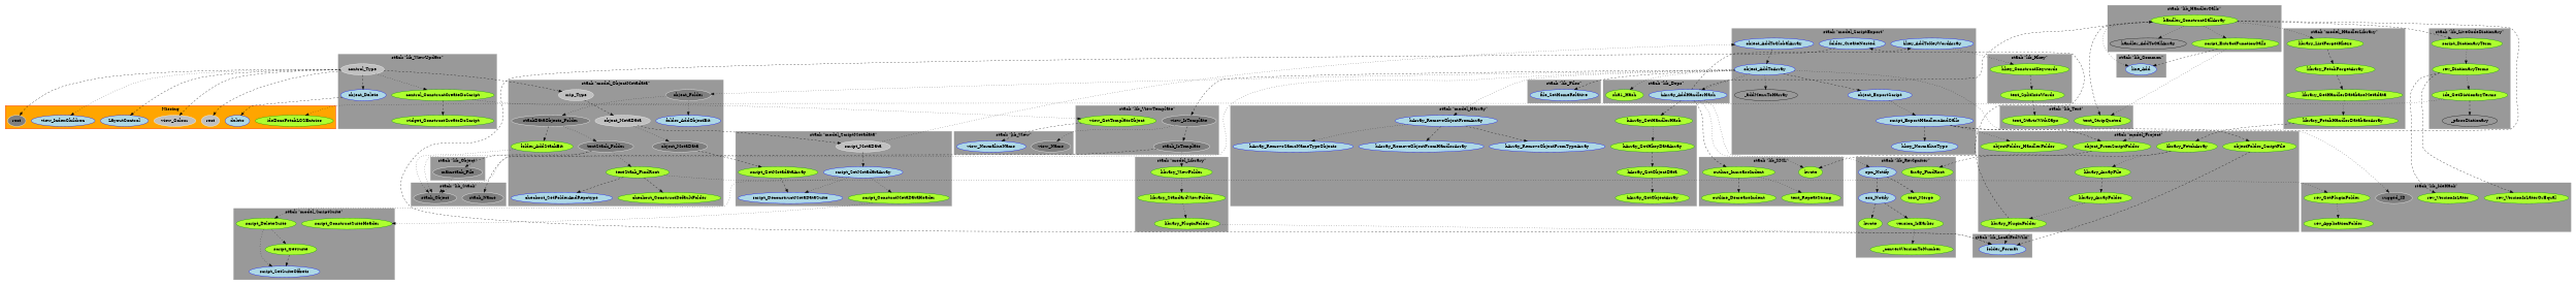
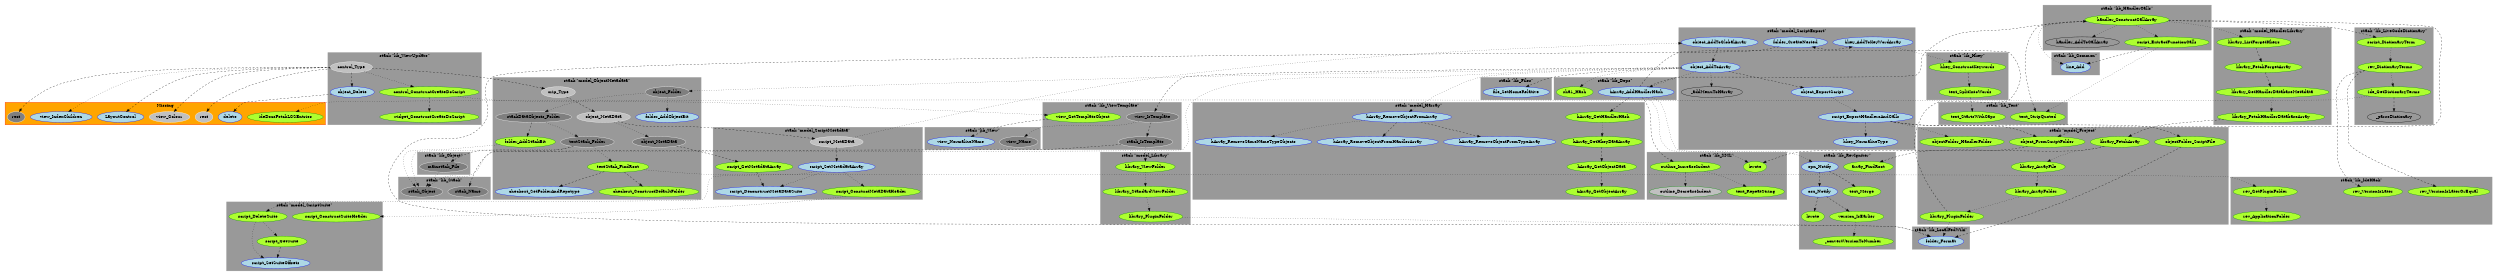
  digraph {
    clusterrank=true
    fontname="DejaVu Serif"
    node [color=Green4 fillcolor=GreenYellow fontname="DejaVu Serif" style=filled]
    edge [fontname="DejaVu Serif" style=dashed]
    n1 [color=white fillcolor=grey label=control_Type]
    n2 [color=white fillcolor=grey label=urip_Type]
    n3 [color=white fillcolor=grey label=script_MetaData]
    n4 [color=white fillcolor=grey label=view_Colour]
    n5 [color=white fillcolor=grey label=rect]
    n6 [color=white fillcolor=grey label=object_MetaData]
    n7 [label=_parseDictionary color="" fillcolor="" style=""]
    n8 [label=handler_AddToCallArray color="" fillcolor="" style=""]
    n9 [label=_addMenuToHarray color="" fillcolor="" style=""]
-   n10 [color=white fillcolor=grey50 label=rugged_ID]
    n11 [color=white fillcolor=grey50 label=rect]
    n12 [color=white fillcolor=grey50 label=stack_IsTemplate]
    n13 [color=white fillcolor=grey50 label=stack_Object]
    n14 [color=white fillcolor=grey50 label=view_Name]
    n15 [color=white fillcolor=grey50 label=stackDataObjects_Folder]
    n16 [color=white fillcolor=grey50 label=mainstack_File]
    n17 [color=white fillcolor=grey50 label=textStack_Folder]
    n18 [color=white fillcolor=grey50 label=view_IsTemplate]
    n19 [color=white fillcolor=grey50 label=object_MetaData]
    n20 [color=white fillcolor=grey50 label=stack_Name]
    n21 [color=white fillcolor=grey50 label=object_Folder]
    n22 [color=Blue fillcolor=LightBlue label=line_Add]
    n23 [color=Blue fillcolor=LightBlue label=view_IndexChildren]
    n24 [color=Blue fillcolor=LightBlue label=script_SetSuiteOffsets]
    n25 [color=Blue fillcolor=LightBlue label=script_SetMetadataArray]
    n26 [color=Blue fillcolor=LightBlue label=hkey_NormalizeType]
    n27 [color=Blue fillcolor=LightBlue label=hArray_RemoveObjectFromHandlerArray]
    n28 [color=Blue fillcolor=LightBlue label=view_NormalizeName]
    n29 [color=Blue fillcolor=LightBlue label=object_AddToArray]
    n30 [color=Blue fillcolor=LightBlue label=script_ExportHandlersAndCalls]
    n31 [color=Blue fillcolor=LightBlue label=object_ExportScript]
    n32 [color=Blue fillcolor=LightBlue label=hArray_AddHandlerHash]
    n33 [color=Blue fillcolor=LightBlue label=script_DeconstructMetaDataSuite]
    n34 [color=Blue fillcolor=LightBlue label=folder_CreateNested]
    n35 [color=Blue fillcolor=LightBlue label=folder_AddObjectBit]
    n36 [color=Blue fillcolor=LightBlue label=hArray_RemoveObjectFromTypeArray]
    n37 [color=Blue fillcolor=LightBlue label=object_AddToGlobalArray]
    n38 [color=Blue fillcolor=LightBlue label=hArray_RemoveObjectFromArray]
    n39 [color=Blue fillcolor=LightBlue label=LayoutControl]
    n40 [color=Blue fillcolor=LightBlue label=hArray_RemoveSameNameTypeObjects]
    n41 [color=Blue fillcolor=LightBlue label=file_SetHomeRelative]
    n42 [color=Blue fillcolor=LightBlue label=object_Delete]
    n43 [color=Blue fillcolor=LightBlue label=checkout_SetFolderAndRepotype]
    n44 [color=Blue fillcolor=LightBlue label=osx_Notify]
    n45 [color=Blue fillcolor=LightBlue label=delete]
    n46 [color=Blue fillcolor=LightBlue label=hkey_AddToKeyWordArray]
    n47 [color=Blue fillcolor=LightBlue label=opn_Notify]
    n48 [color=Blue fillcolor=LightBlue label=folder_Format]
    n49 [label=script_DictionaryTerm]
    n50 [label=folder_AddStackBit]
    n51 [label=rev_VersionIsLaterOrEqual]
    n52 [label=kwote]
    n53 [label=outline_IncreaseIndent]
    n54 [label=library_FetchArray]
    n55 [label=ide_GetDictionaryTerms]
    n56 [label=kwote]
    n57 [label=library_FetchForgetArray]
    n58 [label=script_ConstructSuiteHeader]
    n59 [label=rev_VersionIsLater]
    n60 [label=library_ViewFolder]
    n61 [label=objectFolder_HandlerFolder]
    n62 [label=library_ArrayFile]
    n63 [label=handler_ConstructCallArray]
    n64 [label=rev_GetPluginFolder]
    n65 [label=sha1_Hash]
    n66 [label=script_ExtractFunctionCalls]
    n67 [label=checkout_ConstructDefaultFolder]
    n68 [label=library_PluginFolder]
-   n69 [label=outline_DecreaseIndent]
+   n69 [fillcolor=grey label=outline_DecreaseIndent]
    n70 [label=_convertVersionToNumber]
    n71 [label=array_FindRoot]
    n72 [label=object_FromScriptFolder]
    n73 [label=library_FetchHandlerDatabaseArray]
    n74 [label=script_GetMetadataArray]
    n75 [label=ideDocsFetchLCSEntries]
    n76 [label=text_SplitIntoWords]
    n77 [label=rev_DictionaryTerms]
    n78 [label=rev_ApplicationFolder]
    n79 [label=control_ConstructCreateDoScript]
    n80 [label=library_ArrayFolder]
    n81 [label=library_StandardViewFolder]
    n82 [label=text_RepeatString]
    n83 [label=text_Merge]
    n84 [label=script_DeleteSuite]
    n85 [label=hArray_GetObjectArray]
    n86 [label=text_StartsWithCaps]
    n87 [label=library_PluginFolder]
    n88 [label=script_GetSuite]
    n89 [label=script_ConstuctMetaDataHeader]
    n90 [label=hArray_GetObjectData]
    n91 [label=hkey_ConstructKeywords]
    n92 [label=hArray_GetHandlerHash]
    n93 [label=library_ListForgetHkeys]
    n94 [label=text_StripQuoted]
    n95 [label=version_IsEarlier]
    n96 [label=library_GetHandlerDatabaseMetadata]
    n97 [label=view_GetTemplateObject]
    n98 [label=hArray_GetHkeyDataArray]
    n99 [label=widget_ConstructCreateDoScript]
    n100 [label=textStack_FindRoot]
    n101 [label=objectFolder_ScriptFile]
    subgraph sub_1 {
      n1
      n2
      n3
      n4
      n5
      n6
    }
    subgraph sub_2 {
      n7
      n8
      n9
    }
    subgraph sub_3 {
-     n10
      n11
      n12
      n13
      n14
      n15
      n16
      n17
      n18
      n19
      n20
      n21
    }
    subgraph sub_4 {
      n22
      n23
      n24
      n25
      n26
      n27
      n28
      n29
      n30
      n31
      n32
      n33
      n34
      n35
      n36
      n37
      n38
      n39
      n40
      n41
      n42
      n43
      n44
      n45
      n46
      n47
      n48
    }
    subgraph sub_5 {
      n49
      n50
      n51
      n52
      n53
      n54
      n55
      n56
      n57
      n58
      n59
      n60
      n61
      n62
      n63
      n64
      n65
      n66
      n67
      n68
      n69
      n70
      n71
      n72
      n73
      n74
      n75
      n76
      n77
      n78
      n79
      n80
      n81
      n82
      n83
      n84
      n85
      n86
      n87
      n88
      n89
      n90
      n91
      n92
      n93
      n94
      n95
      n96
      n97
      n98
      n99
      n100
      n101
    }
    subgraph cluster_6 {
      color=red
      fillcolor=orange
      label=Missing
      style=filled
      n4
      n5
      n11
      n23
      n39
      n45
      n75
    }
    subgraph cluster_7 {
      color=grey60
      fillcolor=grey60
      label="stack \"lib_Common\""
      style=filled
      n22
    }
    subgraph cluster_8 {
      color=grey60
      fillcolor=grey60
      label="stack \"lib_Deps\""
      style=filled
      n32
      n65
    }
    subgraph cluster_9 {
      color=grey60
      fillcolor=grey60
      label="stack \"lib_Files\""
      style=filled
      n41
    }
    subgraph cluster_10 {
      color=grey60
      fillcolor=grey60
      label="stack \"lib_HandlerCalls\""
      style=filled
      n8
      n63
      n66
    }
    subgraph cluster_11 {
      color=grey60
      fillcolor=grey60
      label="stack \"lib_Hkey\""
      style=filled
      n76
      n91
    }
    subgraph cluster_12 {
      color=grey60
      fillcolor=grey60
      label="stack \"lib_IdeHack\""
      style=filled
-     n10
      n51
      n59
      n64
      n78
    }
    subgraph cluster_13 {
      color=grey60
      fillcolor=grey60
      label="stack \"lib_LiveCodeDictionary\""
      style=filled
      n7
      n49
      n55
      n77
    }
    subgraph cluster_14 {
      color=grey60
      fillcolor=grey60
      label="stack \"lib_LocalFedWiki\""
      style=filled
      n48
    }
    subgraph cluster_15 {
      color=grey60
      fillcolor=grey60
      label="stack \"lib_Object\""
      style=filled
      n16
    }
    subgraph cluster_16 {
      color=grey60
      fillcolor=grey60
      label="stack \"lib_RevIgniter\""
      style=filled
      n44
      n47
      n56
      n70
      n71
      n83
      n95
    }
    subgraph cluster_17 {
      color=grey60
      fillcolor=grey60
      label="stack \"lib_Stack\""
      style=filled
      n13
      n20
    }
    subgraph cluster_18 {
      color=grey60
      fillcolor=grey60
      label="stack \"lib_Text\""
      style=filled
      n86
      n94
    }
    subgraph cluster_19 {
      color=grey60
      fillcolor=grey60
      label="stack \"lib_View\""
      style=filled
      n14
      n28
    }
    subgraph cluster_20 {
      color=grey60
      fillcolor=grey60
      label="stack \"lib_ViewTemplate\""
      style=filled
      n12
      n18
      n97
    }
    subgraph cluster_21 {
      color=grey60
      fillcolor=grey60
      label="stack \"lib_ViewUpdate\""
      style=filled
      n1
      n42
      n79
      n99
    }
    subgraph cluster_22 {
      color=grey60
      fillcolor=grey60
      label="stack \"lib_XML\""
      style=filled
      n52
      n53
      n69
      n82
    }
    subgraph cluster_23 {
      color=grey60
      fillcolor=grey60
      label="stack \"model_HandlerLibrary\""
      style=filled
      n57
      n73
      n93
      n96
    }
    subgraph cluster_24 {
      color=grey60
      fillcolor=grey60
      label="stack \"model_Harray\""
      style=filled
      n27
      n36
      n38
      n40
      n85
      n90
      n92
      n98
    }
    subgraph cluster_25 {
      color=grey60
      fillcolor=grey60
      label="stack \"model_Library\""
      style=filled
      n60
      n81
      n87
    }
    subgraph cluster_26 {
      color=grey60
      fillcolor=grey60
      label="stack \"model_ObjectMetadata\""
      style=filled
      n2
      n6
      n15
      n17
      n19
      n21
      n35
      n43
      n50
      n67
      n100
    }
    subgraph cluster_27 {
      color=grey60
      fillcolor=grey60
      label="stack \"model_Project\""
      style=filled
      n54
      n61
      n62
      n68
      n72
      n80
      n101
    }
    subgraph cluster_28 {
      color=grey60
      fillcolor=grey60
      label="stack \"model_ScriptExport\""
      style=filled
      n9
      n26
      n29
      n30
      n31
      n34
      n37
      n46
    }
    subgraph cluster_29 {
      color=grey60
      fillcolor=grey60
      label="stack \"model_ScriptMetadata\""
      style=filled
      n3
      n25
      n33
      n74
      n89
    }
    subgraph cluster_30 {
      color=grey60
      fillcolor=grey60
      label="stack \"model_ScriptSuite\""
      style=filled
      n24
      n58
      n84
      n88
    }
    n1 -> n2
    n1 -> n4
    n1 -> n5
    n1 -> n11
    n1 -> n23 [style=dotted]
    n1 -> n39
    n1 -> n42
    n1 -> n79 [style=dotted]
    n2 -> n6
    n3 -> n25
    n3 -> n37 [style=dotted]
    n6 -> n3
    n6 -> n19 [style=dotted]
    n12 -> n20
    n12 -> n60 [style=dotted]
    n15 -> n17 [style=dotted]
    n15 -> n50
    n16 -> n13 [style=dotted]
    n17 -> n13 [style=dotted]
    n17 -> n16
    n17 -> n100 [style=dotted]
    n18 -> n12
    n18 -> n14 [style=dotted]
    n19 -> n74
    n21 -> n15 [style=dotted]
    n21 -> n35 [style=dotted]
    n25 -> n33 [style=dotted]
    n25 -> n84 [style=dotted]
    n25 -> n89 [style=dotted]
    n29 -> n9 [style=dotted]
-   n29 -> n10 [style=dotted]
    n29 -> n13 [style=dotted]
    n29 -> n18
    n29 -> n21 [style=dotted]
    n29 -> n31
    n29 -> n32 [style=dotted]
    n29 -> n38 [style=dotted]
    n29 -> n41
    n29 -> n65 [style=dotted]
    n30 -> n26
    n30 -> n61 [style=dotted]
    n30 -> n72
    n30 -> n101
    n31 -> n30 [style=dotted]
    n32 -> n46
    n32 -> n47 [style=dotted]
    n32 -> n52 [style=dotted]
    n32 -> n53
    n32 -> n63
    n32 -> n92
    n34 -> n48
    n37 -> n29
    n38 -> n27
    n38 -> n36
    n38 -> n40 [style=dotted]
    n42 -> n45
    n44 -> n56
    n44 -> n95
    n46 -> n91 [style=dotted]
    n47 -> n44
    n47 -> n83
    n49 -> n77 [style=dotted]
    n50 -> n13 [style=dotted]
    n53 -> n69
    n53 -> n82 [style=dotted]
    n54 -> n62 [style=dotted]
    n54 -> n71
    n55 -> n7
    n55 -> n75 [style=dotted]
    n57 -> n96
    n60 -> n81 [style=dotted]
    n62 -> n80
    n63 -> n8 [style=dotted]
    n63 -> n22 [style=dotted]
    n63 -> n49
    n63 -> n66 [style=dotted]
    n63 -> n72
    n63 -> n93 [style=dotted]
    n63 -> n94
    n64 -> n78 [style=dotted]
    n66 -> n22
    n66 -> n94 [style=dotted]
    n68 -> n34
    n68 -> n48 [style=dotted]
    n72 -> n52
    n73 -> n54
    n74 -> n33
    n76 -> n86
    n77 -> n51
    n77 -> n55 [style=dotted]
    n77 -> n59
    n79 -> n97 [style=dotted]
    n79 -> n99
    n80 -> n68 [style=dotted]
    n81 -> n87 [style=dotted]
    n84 -> n24 [style=dotted]
    n84 -> n88 [style=dotted]
    n87 -> n48 [style=dotted]
    n88 -> n24
    n89 -> n58 [style=dotted]
    n90 -> n85
    n91 -> n76
    n92 -> n98 [style=dotted]
    n93 -> n57
    n95 -> n70 [style=dotted]
    n96 -> n73 [style=dotted]
    n97 -> n28
    n98 -> n90
    n100 -> n43
    n100 -> n64 [style=dotted]
    n100 -> n67
    n101 -> n48
  }
